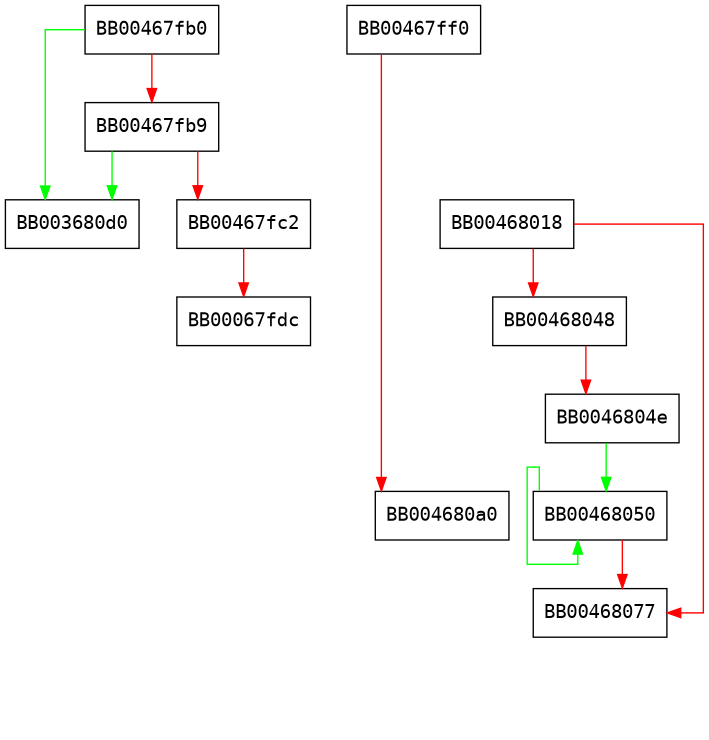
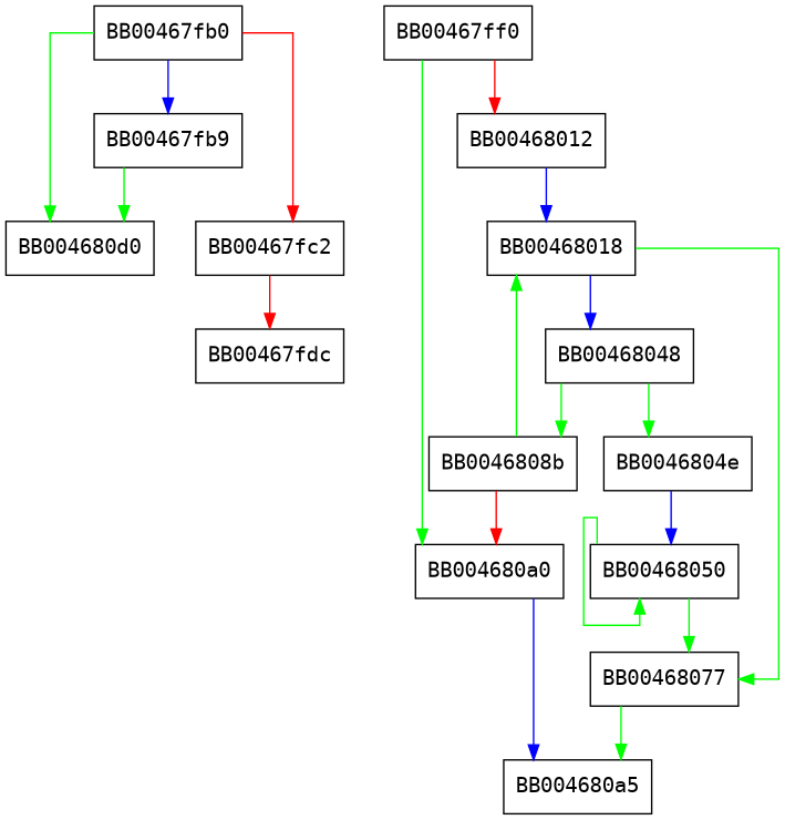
  digraph {
    fontname="DejaVu Sans Mono"
    splines=ortho
    node [fontname="DejaVu Sans Mono" shape=box]
    edge [color=green fontname="DejaVu Sans Mono"]
    BB00467fb0
-   BB004680d0 [label=BB003680d0]
+   BB004680d0
    BB00467fb9
    BB00467fc2
-   BB00467fdc [label=BB00067fdc]
+   BB00467fdc
    BB00467ff0
    BB004680a0
+   BB00468012
+   BB004680a5
    BB00468018
    BB00468077
    BB00468048
+   BB0046808b
    BB0046804e
    BB00468050
    BB00467fb0 -> BB004680d0
-   BB00467fb0 -> BB00467fb9 [color=red]
+   BB00467fb0 -> BB00467fb9 [color=blue]
    BB00467fb9 -> BB004680d0
-   BB00467fb9 -> BB00467fc2 [color=red]
+   BB00467fb0 -> BB00467fc2 [color=red]
    BB00467fc2 -> BB00467fdc [color=red]
-   BB00467ff0 -> BB004680a0 [color=red]
-   BB00468018 -> BB00468077 [color=red]
-   BB00468018 -> BB00468048 [color=red]
-   BB00468048 -> BB0046804e [color=red]
-   BB0046804e -> BB00468050
-   BB00468050 -> BB00468077 [color=red]
+   BB00467ff0 -> BB004680a0
+   BB00467ff0 -> BB00468012 [color=red]
+   BB004680a0 -> BB004680a5 [color=blue]
+   BB00468012 -> BB00468018 [color=blue]
+   BB00468018 -> BB00468077
+   BB00468018 -> BB00468048 [color=blue]
+   BB00468077 -> BB004680a5
+   BB00468048 -> BB0046808b
+   BB00468048 -> BB0046804e
+   BB0046808b -> BB004680a0 [color=red]
+   BB0046808b -> BB00468018
+   BB0046804e -> BB00468050 [color=blue]
+   BB00468050 -> BB00468077
    BB00468050 -> BB00468050
  }
